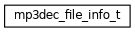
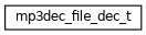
  digraph {
    rankdir=LR
-   n1 [color=black fillcolor=white fontname=Helvetica fontsize=10 height=0.2 label=mp3dec_file_info_t shape=record style=filled width=0.4]
+   n1 [color=black fillcolor=white fontname=Helvetica fontsize=10 height=0.2 label=mp3dec_file_dec_t shape=record style=filled width=0.4]
  }
